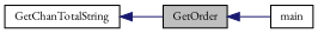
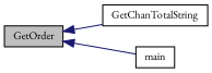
  digraph {
    fontname="EB Garamond"
    rankdir=LR
    node [color=black fillcolor=white fontname="EB Garamond" fontsize=10 shape=record style=filled]
    edge [color=midnightblue dir=back fontname="EB Garamond" fontsize=10 labelfontname=Helvetica labelfontsize=10 style=solid]
    n1 [fillcolor=grey75 fontcolor=black height=0.2 label=GetOrder width=0.4]
    n2 [height=0.2 label=GetChanTotalString width=0.4]
    n3 [height=0.2 label=main width=0.4]
-   n2 -> n1
+   n1 -> n2
    n1 -> n3
  }
